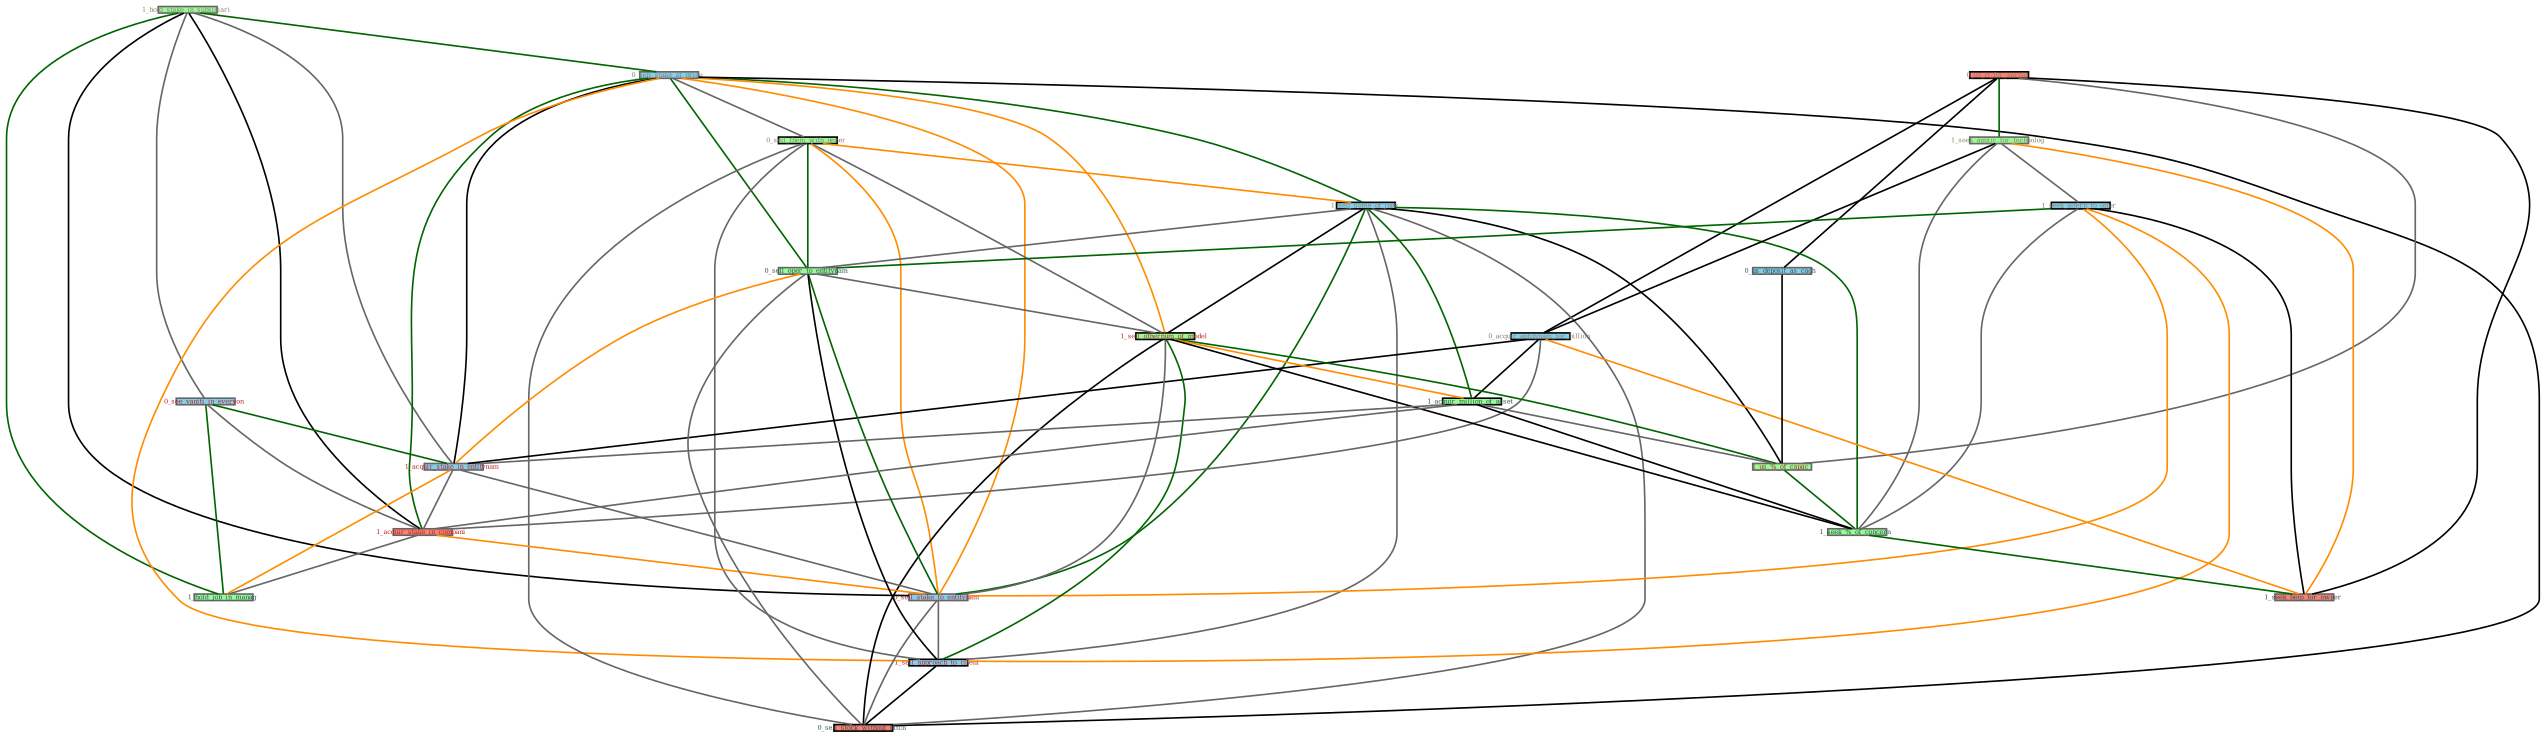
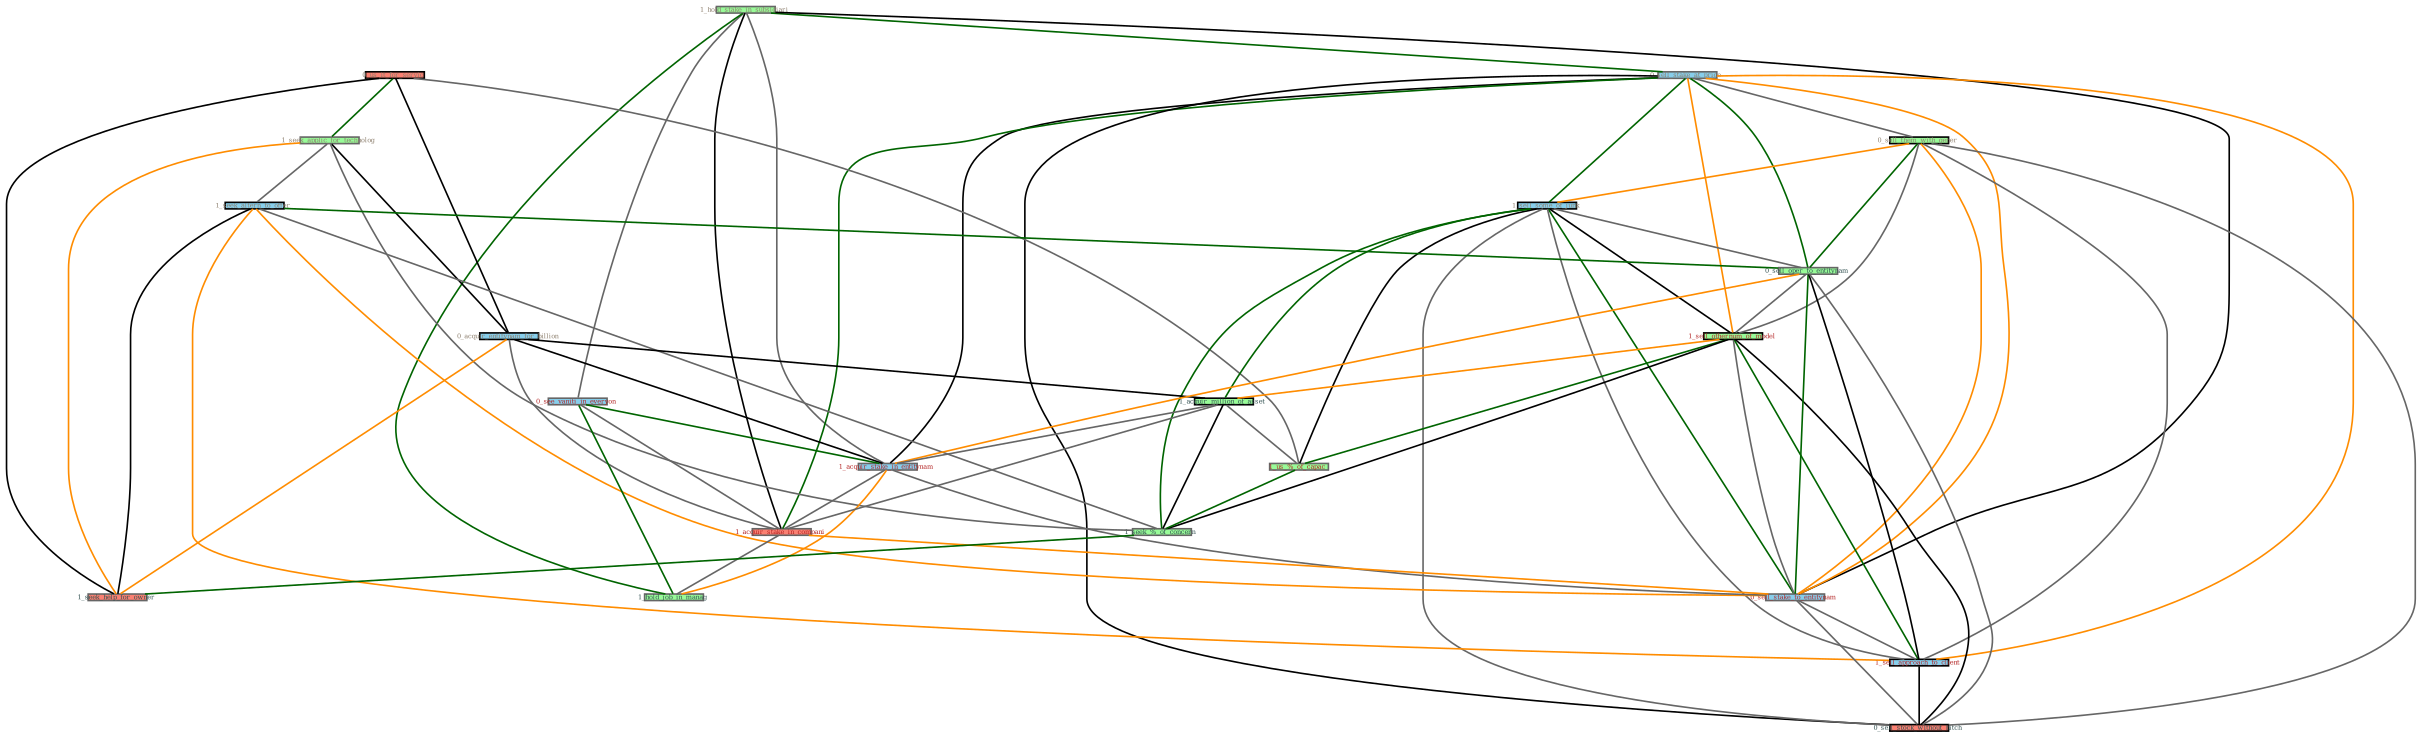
  graph {
    node [color=gray40 fillcolor=palegreen fixedsize=true fontcolor="#8b7d6b" fontsize=4 shape=polygon style=filled]
    edge [color=gray40 w=1]
    "1_hold_stake_in_subsidiari " [height=.06 width=.5]
    "0_sell_stake_at_price " [fillcolor=skyblue height=.06 width=.5]
    "0_us_it_for_servic " [color=black fillcolor=salmon height=.06 width=.5]
    "0_sell_them_with_gener " [color=black height=.06 width=.5]
    "1_sell_some_of_junk " [color=black fillcolor=skyblue height=.06 width=.5]
    "1_seek_applic_for_technolog " [height=.06 width=.5]
    "1_seek_altern_to_offer " [color=black fillcolor=skyblue height=.06 width=.5]
    "0_acquir_entitynam_for_billion " [color=black fillcolor=skyblue height=.06 width=.5]
    "1_sell_othernum_of_model " [color=black fontcolor="#b22222" height=.06 width=.5]
    "0_see_vaniti_in_everyon " [fillcolor=skyblue fontcolor="#b22222" height=.06 width=.5]
    "1_acquir_stake_in_entitynam " [fillcolor=skyblue fontcolor="#b22222" height=.06 width=.5]
    "1_acquir_stake_in_compani " [fillcolor=salmon fontcolor="#b22222" height=.06 width=.5]
    "0_sell_stake_to_entitynam " [fillcolor=skyblue fontcolor="#b22222" height=.06 width=.5]
    "1_us_%_of_capac " [fontcolor="#b22222" height=.06 width=.5]
    "1_sell_approach_to_client " [color=black fillcolor=skyblue fontcolor="#b22222" height=.06 width=.5]
    "1_hold_job_in_manag " [fontcolor="#2f4f4f" height=.06 width=.5]
    "0_sell_oper_to_entitynam " [fontcolor="#2f4f4f" height=.06 width=.5]
    "0_sell_stock_without_hitch " [color=black fillcolor=salmon fontcolor="#2f4f4f" height=.06 width=.5]
-   "0_us_deposit_as_cach " [fillcolor=skyblue fontcolor="#2f4f4f" height=.06 width=.5]
    "1_seek_help_for_owner " [fillcolor=salmon fontcolor="#2f4f4f" height=.06 width=.5]
    "1_acquir_million_of_asset " [color=black fontcolor="#2f4f4f" height=.06 width=.5]
    "1_seek_%_of_concern " [fontcolor="#2f4f4f" height=.06 width=.5]
    subgraph sub_1 {
      "1_hold_stake_in_subsidiari "
      "0_sell_stake_at_price "
      "0_us_it_for_servic "
      "0_sell_them_with_gener "
      "1_sell_some_of_junk "
      "1_seek_applic_for_technolog "
      "1_seek_altern_to_offer "
      "0_acquir_entitynam_for_billion "
    }
    subgraph sub_2 {
      "1_sell_othernum_of_model "
      "0_see_vaniti_in_everyon "
      "1_acquir_stake_in_entitynam "
      "1_acquir_stake_in_compani "
      "0_sell_stake_to_entitynam "
      "1_us_%_of_capac "
      "1_sell_approach_to_client "
    }
    "1_hold_stake_in_subsidiari " -- "0_sell_stake_at_price " [color=darkgreen]
    "1_hold_stake_in_subsidiari " -- "0_see_vaniti_in_everyon "
    "1_hold_stake_in_subsidiari " -- "1_acquir_stake_in_entitynam " [w=2]
    "1_hold_stake_in_subsidiari " -- "1_acquir_stake_in_compani " [color=black w=2]
    "1_hold_stake_in_subsidiari " -- "0_sell_stake_to_entitynam " [color=black]
    "1_hold_stake_in_subsidiari " -- "1_hold_job_in_manag " [color=darkgreen w=2]
    "0_sell_stake_at_price " -- "0_sell_them_with_gener "
    "0_sell_stake_at_price " -- "1_sell_some_of_junk " [color=darkgreen]
    "0_sell_stake_at_price " -- "1_sell_othernum_of_model " [color=darkorange]
    "0_sell_stake_at_price " -- "1_acquir_stake_in_entitynam " [color=black]
    "0_sell_stake_at_price " -- "1_acquir_stake_in_compani " [color=darkgreen]
    "0_sell_stake_at_price " -- "0_sell_stake_to_entitynam " [color=darkorange w=2]
    "0_sell_stake_at_price " -- "1_sell_approach_to_client " [color=darkorange]
    "0_sell_stake_at_price " -- "0_sell_oper_to_entitynam " [color=darkgreen]
    "0_sell_stake_at_price " -- "0_sell_stock_without_hitch " [color=black]
    "0_us_it_for_servic " -- "1_seek_applic_for_technolog " [color=darkgreen]
    "0_us_it_for_servic " -- "0_acquir_entitynam_for_billion " [color=black]
    "0_us_it_for_servic " -- "1_us_%_of_capac "
-   "0_us_it_for_servic " -- "0_us_deposit_as_cach " [color=black]
    "0_us_it_for_servic " -- "1_seek_help_for_owner " [color=black]
    "0_sell_them_with_gener " -- "1_sell_some_of_junk " [color=darkorange]
    "0_sell_them_with_gener " -- "1_sell_othernum_of_model "
    "0_sell_them_with_gener " -- "0_sell_stake_to_entitynam " [color=darkorange]
    "0_sell_them_with_gener " -- "1_sell_approach_to_client "
    "0_sell_them_with_gener " -- "0_sell_oper_to_entitynam " [color=darkgreen]
    "0_sell_them_with_gener " -- "0_sell_stock_without_hitch "
    "1_sell_some_of_junk " -- "1_sell_othernum_of_model " [color=black w=2]
    "1_sell_some_of_junk " -- "0_sell_stake_to_entitynam " [color=darkgreen]
    "1_sell_some_of_junk " -- "1_us_%_of_capac " [color=black]
    "1_sell_some_of_junk " -- "1_sell_approach_to_client "
    "1_sell_some_of_junk " -- "0_sell_oper_to_entitynam "
    "1_sell_some_of_junk " -- "0_sell_stock_without_hitch "
    "1_sell_some_of_junk " -- "1_acquir_million_of_asset " [color=darkgreen]
    "1_sell_some_of_junk " -- "1_seek_%_of_concern " [color=darkgreen]
    "1_seek_applic_for_technolog " -- "1_seek_altern_to_offer "
    "1_seek_applic_for_technolog " -- "0_acquir_entitynam_for_billion " [color=black]
    "1_seek_applic_for_technolog " -- "1_seek_help_for_owner " [color=darkorange w=2]
    "1_seek_applic_for_technolog " -- "1_seek_%_of_concern "
    "1_seek_altern_to_offer " -- "0_sell_stake_to_entitynam " [color=darkorange]
    "1_seek_altern_to_offer " -- "1_sell_approach_to_client " [color=darkorange]
    "1_seek_altern_to_offer " -- "0_sell_oper_to_entitynam " [color=darkgreen]
    "1_seek_altern_to_offer " -- "1_seek_help_for_owner " [color=black]
    "1_seek_altern_to_offer " -- "1_seek_%_of_concern "
    "0_acquir_entitynam_for_billion " -- "1_acquir_stake_in_entitynam " [color=black]
    "0_acquir_entitynam_for_billion " -- "1_acquir_stake_in_compani "
    "0_acquir_entitynam_for_billion " -- "1_seek_help_for_owner " [color=darkorange]
    "0_acquir_entitynam_for_billion " -- "1_acquir_million_of_asset " [color=black]
    "1_sell_othernum_of_model " -- "0_sell_stake_to_entitynam "
    "1_sell_othernum_of_model " -- "1_us_%_of_capac " [color=darkgreen]
    "1_sell_othernum_of_model " -- "1_sell_approach_to_client " [color=darkgreen]
    "1_sell_othernum_of_model " -- "0_sell_stock_without_hitch " [color=black]
    "1_sell_othernum_of_model " -- "1_acquir_million_of_asset " [color=darkorange]
    "1_sell_othernum_of_model " -- "1_seek_%_of_concern " [color=black]
    "0_see_vaniti_in_everyon " -- "1_acquir_stake_in_entitynam " [color=darkgreen]
    "0_see_vaniti_in_everyon " -- "1_acquir_stake_in_compani "
    "0_see_vaniti_in_everyon " -- "1_hold_job_in_manag " [color=darkgreen]
    "1_acquir_stake_in_entitynam " -- "1_acquir_stake_in_compani " [w=3]
    "1_acquir_stake_in_entitynam " -- "0_sell_stake_to_entitynam " [w=2]
    "1_acquir_stake_in_entitynam " -- "1_hold_job_in_manag " [color=darkorange]
    "1_acquir_stake_in_compani " -- "0_sell_stake_to_entitynam " [color=darkorange]
    "1_acquir_stake_in_compani " -- "1_hold_job_in_manag "
    "0_sell_stake_to_entitynam " -- "1_sell_approach_to_client " [w=2]
    "0_sell_stake_to_entitynam " -- "0_sell_stock_without_hitch "
    "1_us_%_of_capac " -- "1_seek_%_of_concern " [color=darkgreen w=2]
    "1_sell_approach_to_client " -- "0_sell_stock_without_hitch " [color=black]
    "0_sell_oper_to_entitynam " -- "1_sell_othernum_of_model "
    "0_sell_oper_to_entitynam " -- "1_acquir_stake_in_entitynam " [color=darkorange]
    "0_sell_oper_to_entitynam " -- "0_sell_stake_to_entitynam " [color=darkgreen w=3]
    "0_sell_oper_to_entitynam " -- "1_sell_approach_to_client " [color=black w=2]
    "0_sell_oper_to_entitynam " -- "0_sell_stock_without_hitch "
-   "0_us_deposit_as_cach " -- "1_us_%_of_capac " [color=black]
    "1_acquir_million_of_asset " -- "1_acquir_stake_in_entitynam "
    "1_acquir_million_of_asset " -- "1_acquir_stake_in_compani "
    "1_acquir_million_of_asset " -- "1_us_%_of_capac "
    "1_acquir_million_of_asset " -- "1_seek_%_of_concern " [color=black]
    "1_seek_%_of_concern " -- "1_seek_help_for_owner " [color=darkgreen]
  }
